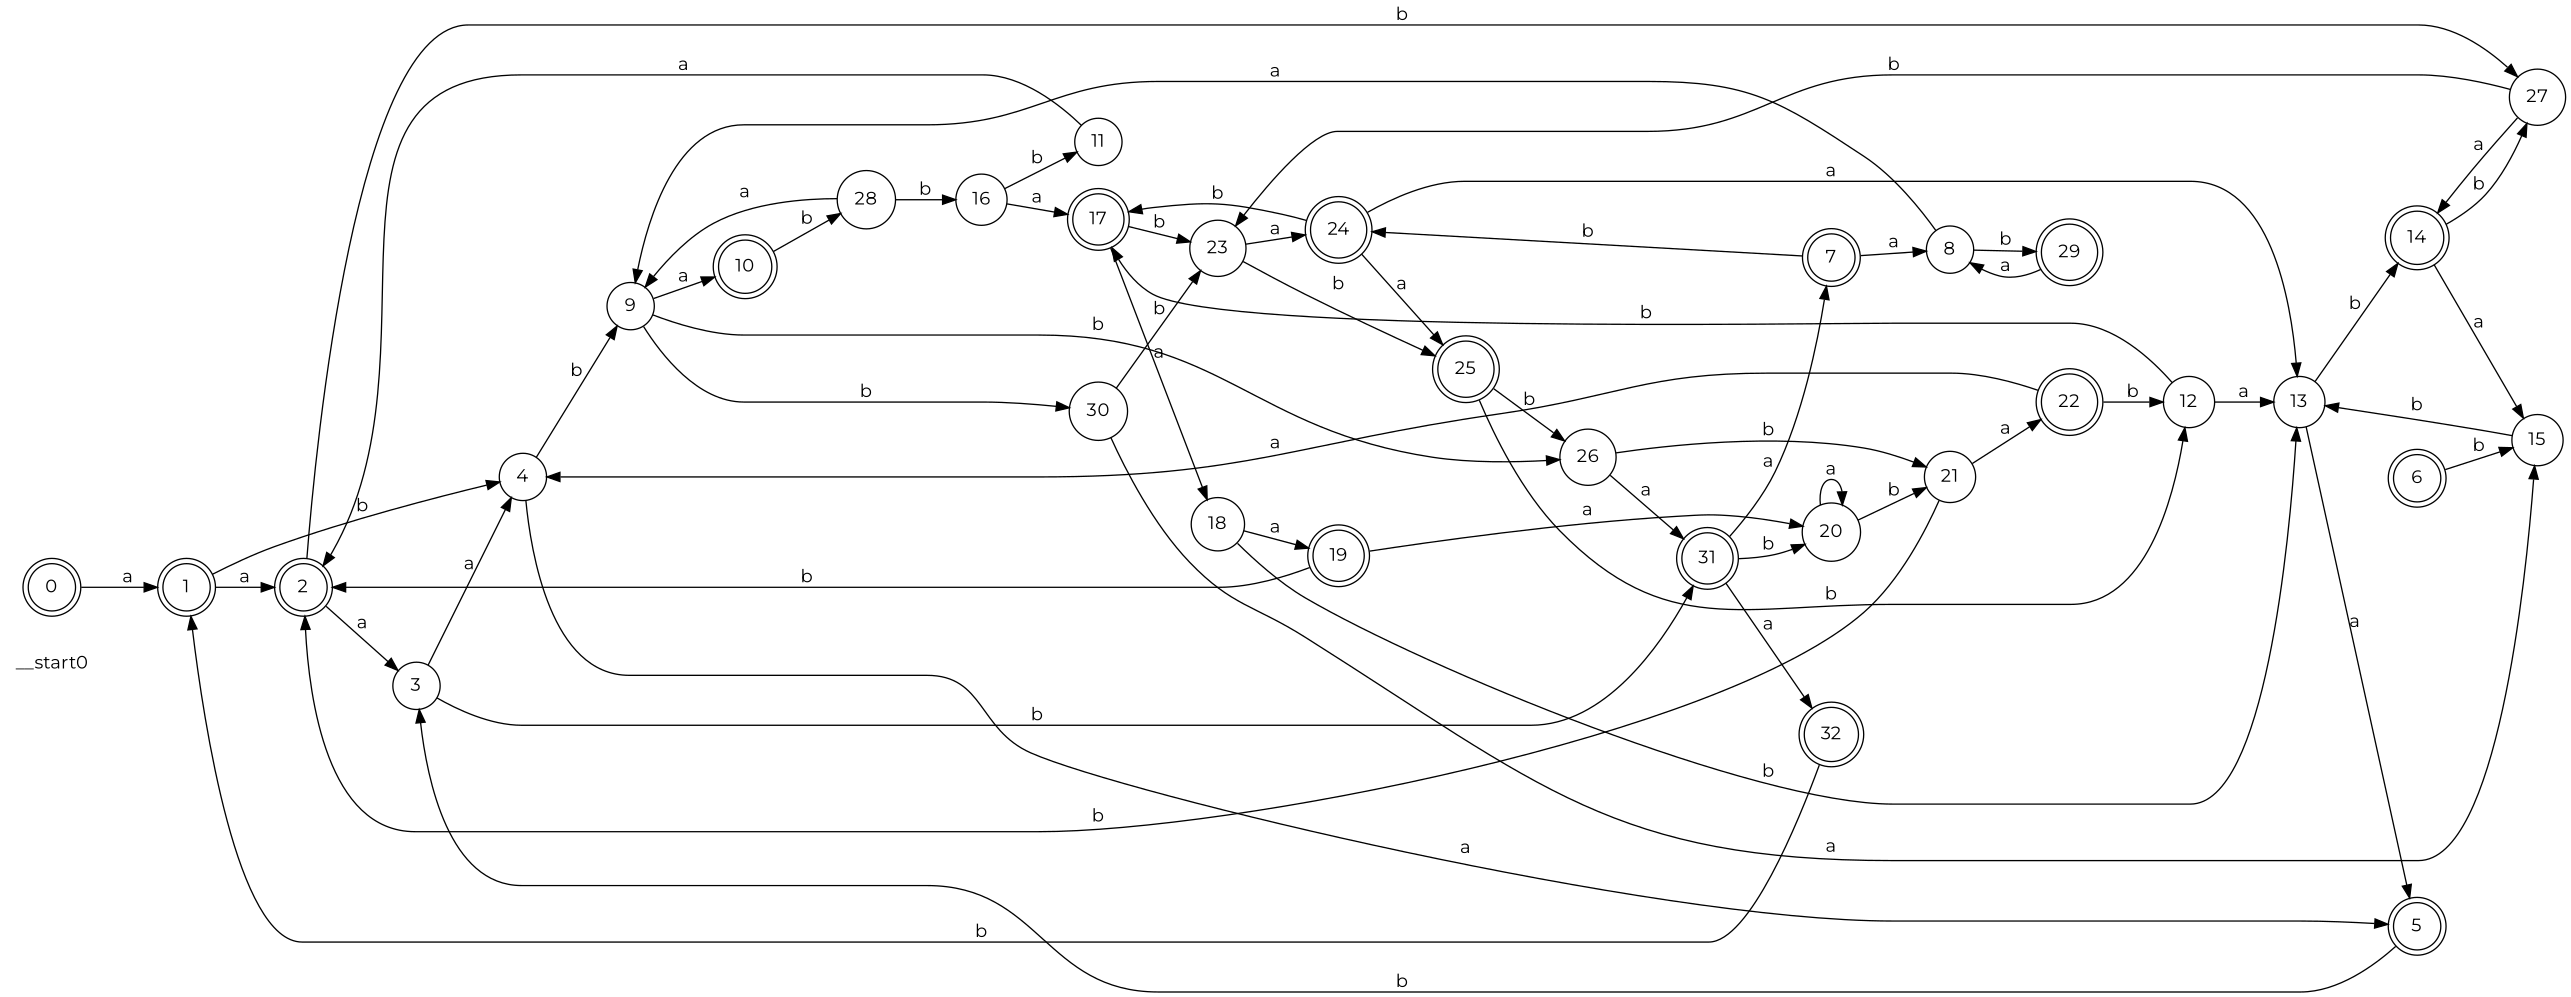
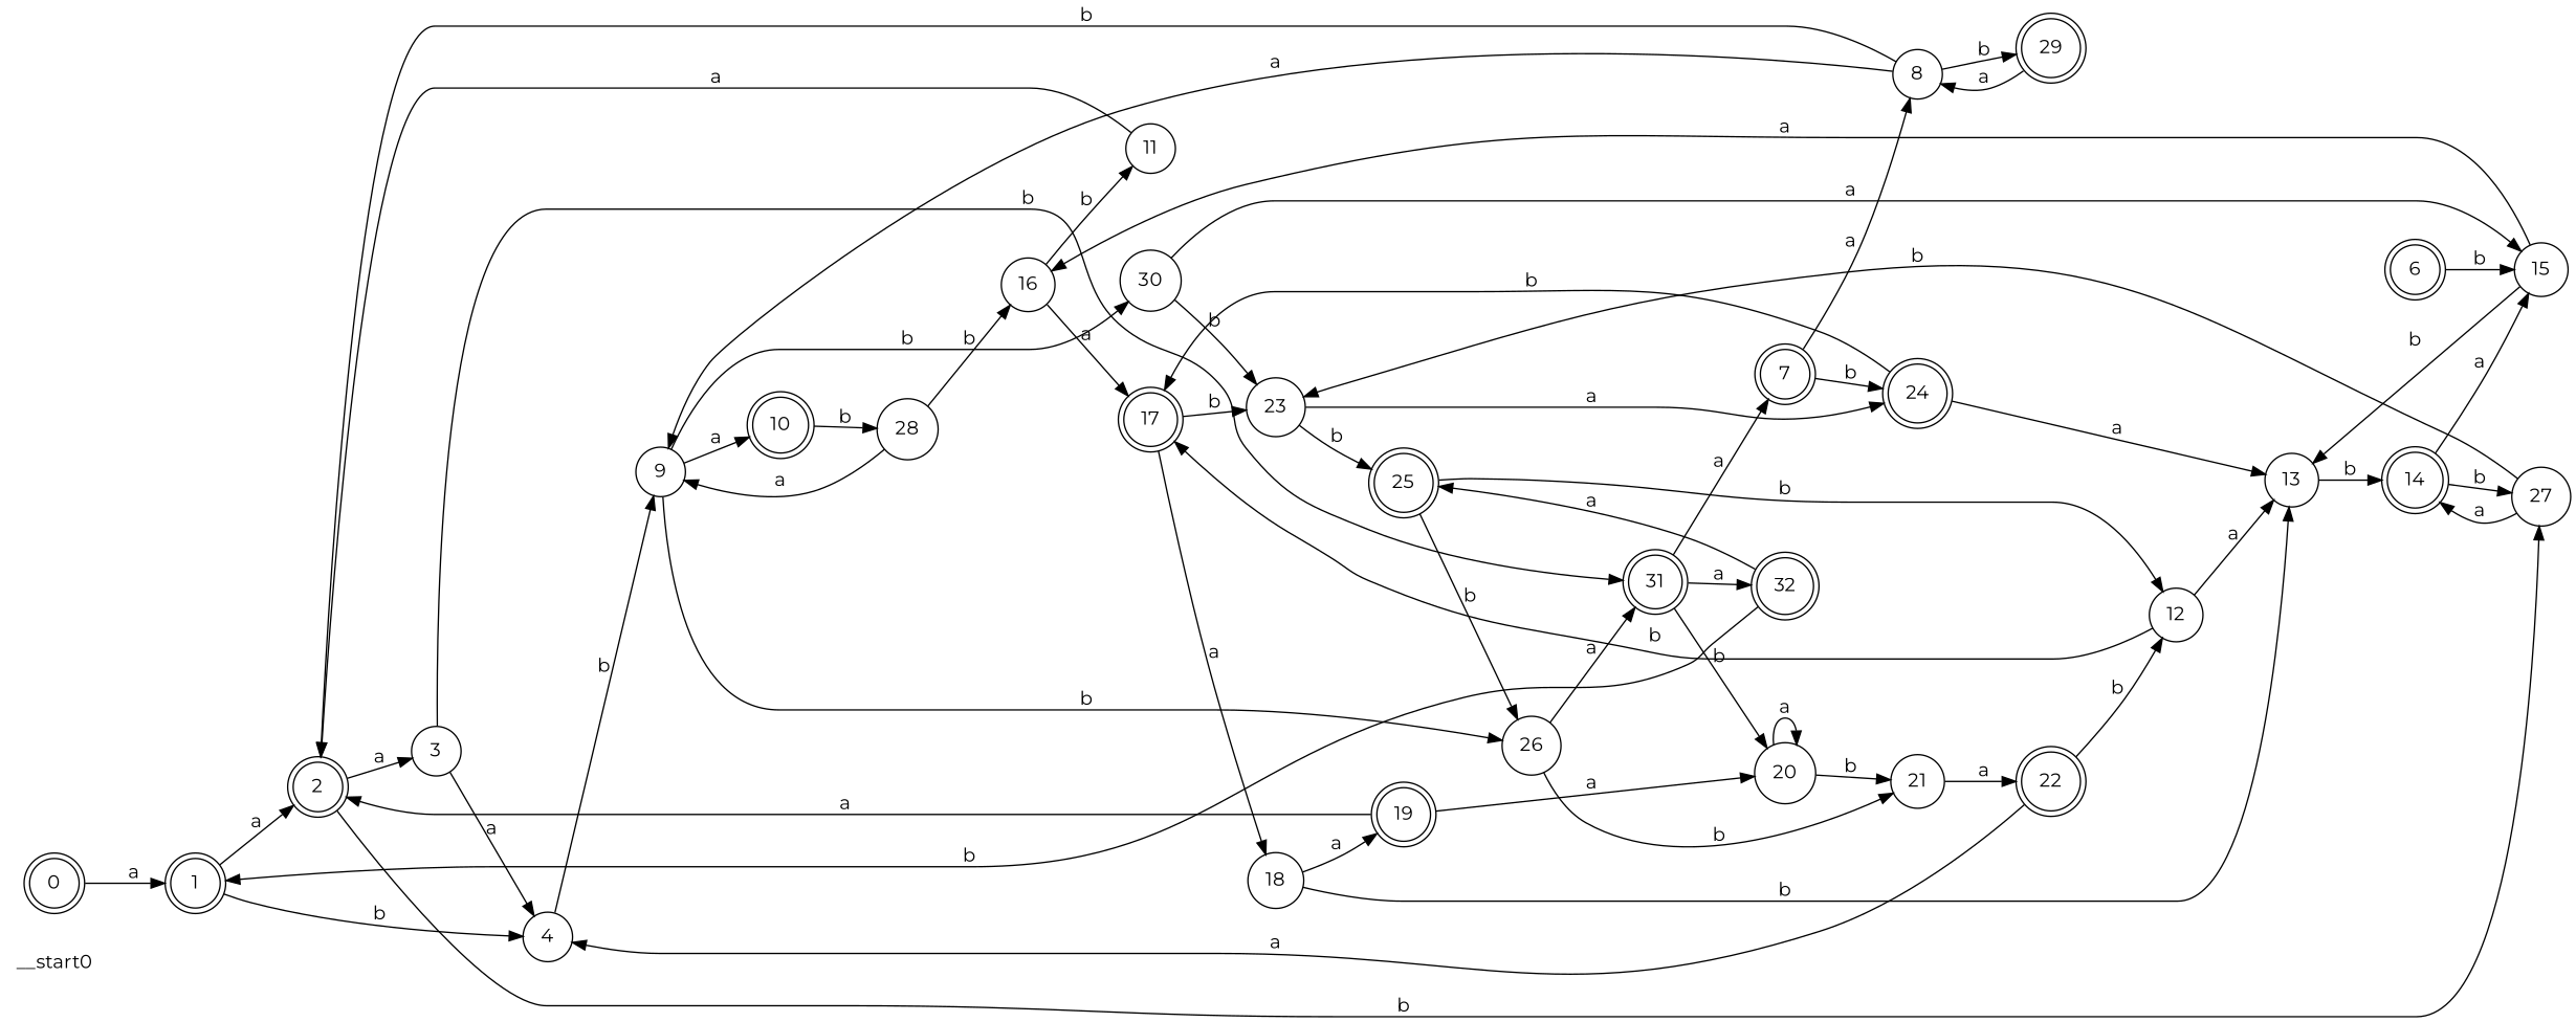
  digraph {
    fontname=Montserrat
    rankdir=LR
    node [fontname=Montserrat shape=circle color=black fillcolor=white style=filled]
    edge [fontname=Montserrat]
    __start0 [shape=none color="" fillcolor="" style=""]
    n2 [label=0 shape=doublecircle style="rounded,filled"]
    n3 [label=1 shape=doublecircle style="rounded,filled"]
    n4 [label=2 shape=doublecircle style="rounded,filled"]
    n5 [label=4]
    n6 [label=24 shape=doublecircle style="rounded,filled"]
    n7 [label=13]
    n8 [label=17 shape=doublecircle style="rounded,filled"]
    n9 [label=3]
    n10 [label=27]
-   n11 [label=5 shape=doublecircle style="rounded,filled"]
    n12 [label=9]
    n13 [label=31 shape=doublecircle style="rounded,filled"]
    n14 [label=14 shape=doublecircle style="rounded,filled"]
    n15 [label=23]
    n16 [label=7 shape=doublecircle style="rounded,filled"]
    n17 [label=20]
    n18 [label=32 shape=doublecircle style="rounded,filled"]
    n19 [label=10 shape=doublecircle style="rounded,filled"]
    n20 [label=26]
    n21 [label=30]
    n22 [label=6 shape=doublecircle style="rounded,filled"]
    n23 [label=15]
    n24 [label=8]
    n25 [label=16]
    n26 [label=29 shape=doublecircle style="rounded,filled"]
    n27 [label=28]
    n28 [label=21]
    n29 [label=11]
    n30 [label=12]
    n31 [label=18]
    n32 [label=19 shape=doublecircle style="rounded,filled"]
    n33 [label=25 shape=doublecircle style="rounded,filled"]
    n34 [label=22 shape=doublecircle]
    n2 -> n3 [label=a]
    n3 -> n4 [label=a]
    n3 -> n5 [label=b]
    n4 -> n9 [label=a]
    n4 -> n10 [label=b]
-   n5 -> n11 [label=a]
    n5 -> n12 [label=b]
    n6 -> n7 [label=a]
    n6 -> n8 [label=b]
-   n7 -> n11 [label=a]
    n7 -> n14 [label=b]
    n8 -> n15 [label=b]
    n8 -> n31 [label=a]
    n9 -> n5 [label=a]
    n9 -> n13 [label=b]
    n10 -> n14 [label=a]
    n10 -> n15 [label=b]
-   n11 -> n9 [label=b]
    n12 -> n19 [label=a]
    n12 -> n20 [label=b]
    n12 -> n21 [label=b]
    n13 -> n16 [label=a]
    n13 -> n17 [label=b]
    n13 -> n18 [label=a]
    n14 -> n10 [label=b]
    n14 -> n23 [label=a]
    n15 -> n6 [label=a]
    n15 -> n33 [label=b]
    n16 -> n6 [label=b]
    n16 -> n24 [label=a]
    n17 -> n17 [label=a]
    n17 -> n28 [label=b]
    n18 -> n3 [label=b]
-   n6 -> n33 [label=a]
+   n18 -> n33 [label=a]
    n19 -> n27 [label=b]
    n20 -> n13 [label=a]
    n20 -> n28 [label=b]
    n21 -> n15 [label=b]
    n21 -> n23 [label=a]
    n22 -> n23 [label=b]
    n23 -> n7 [label=b]
+   n23 -> n25 [label=a]
    n24 -> n12 [label=a]
    n24 -> n26 [label=b]
    n25 -> n8 [label=a]
    n25 -> n29 [label=b]
    n26 -> n24 [label=a]
    n27 -> n12 [label=a]
    n27 -> n25 [label=b]
-   n28 -> n4 [label=b]
+   n24 -> n4 [label=b]
    n28 -> n34 [label=a]
    n29 -> n4 [label=a]
    n30 -> n7 [label=a]
    n30 -> n8 [label=b]
    n31 -> n7 [label=b]
    n31 -> n32 [label=a]
-   n32 -> n4 [label=b]
+   n32 -> n4 [label=a]
    n32 -> n17 [label=a]
    n33 -> n20 [label=b]
    n33 -> n30 [label=b]
    n34 -> n5 [label=a]
    n34 -> n30 [label=b]
  }
